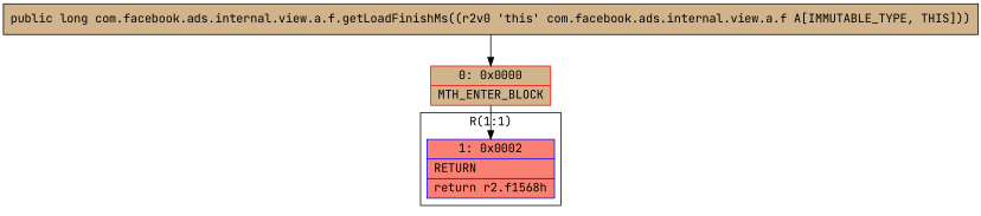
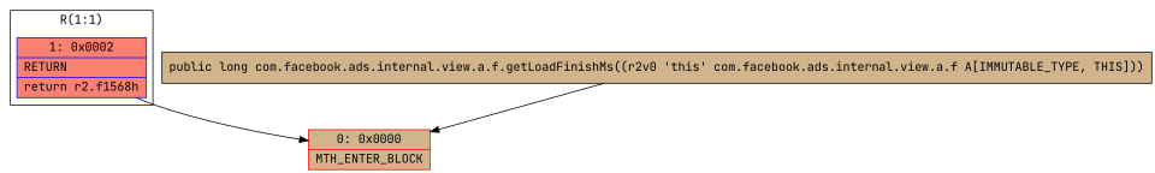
  digraph {
    fontname="JetBrains Mono"
    node [shape=record style=filled fillcolor=tan fontname="JetBrains Mono"]
    edge [fontname="JetBrains Mono"]
    n1 [color=blue label="{1\:\ 0x0002|RETURN\l|return r2.f1568h\l}" fillcolor=salmon]
    n2 [color=red label="{0\:\ 0x0000|MTH_ENTER_BLOCK\l}"]
    n3 [label="{public long com.facebook.ads.internal.view.a.f.getLoadFinishMs((r2v0 'this' com.facebook.ads.internal.view.a.f A[IMMUTABLE_TYPE, THIS])) }"]
    subgraph cluster_1 {
      label="R(1:1)"
      n1
    }
-   n2 -> n1
+   n1 -> n2
    n3 -> n2
  }
